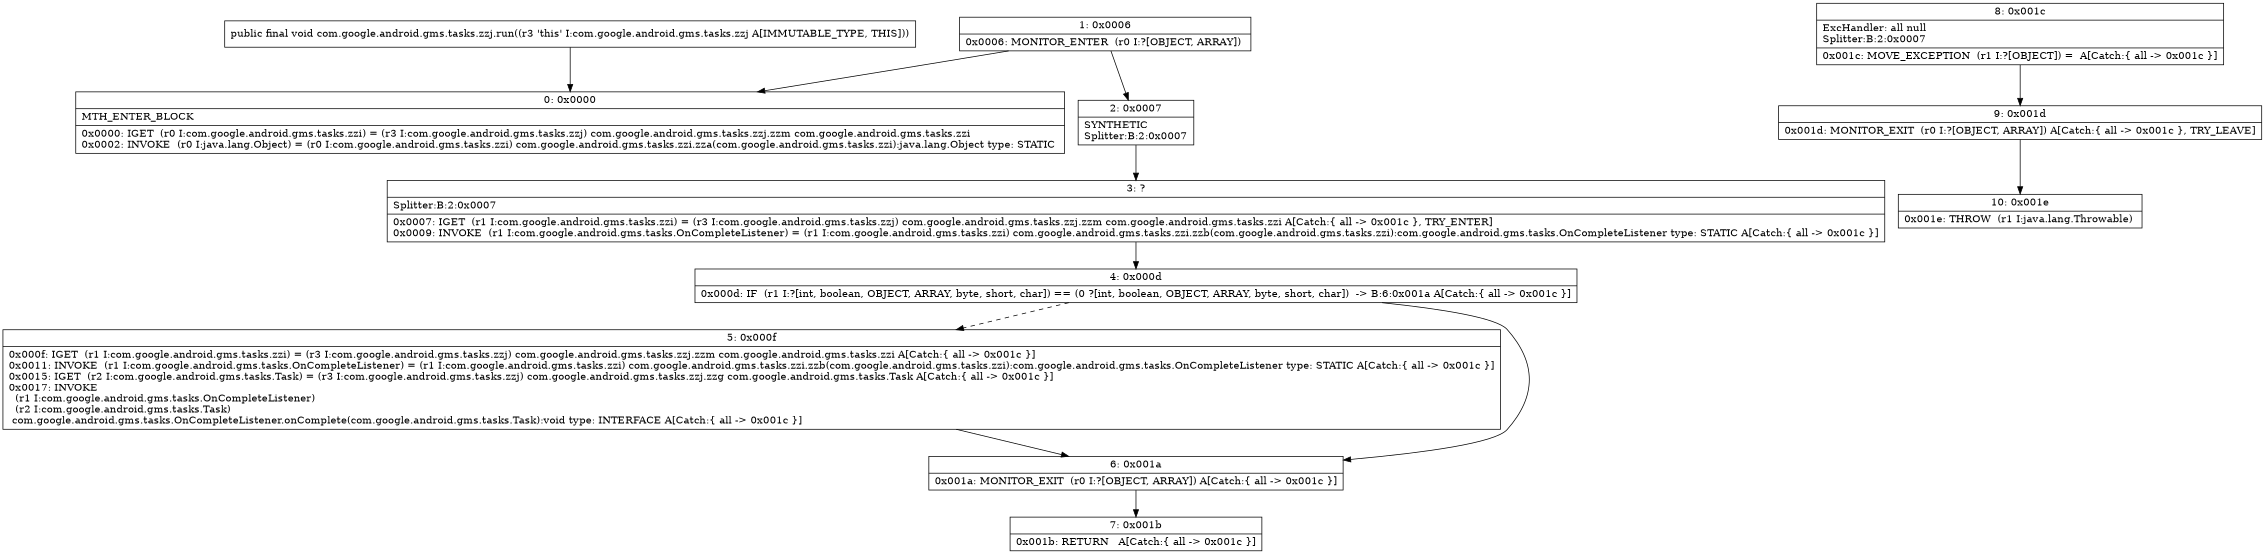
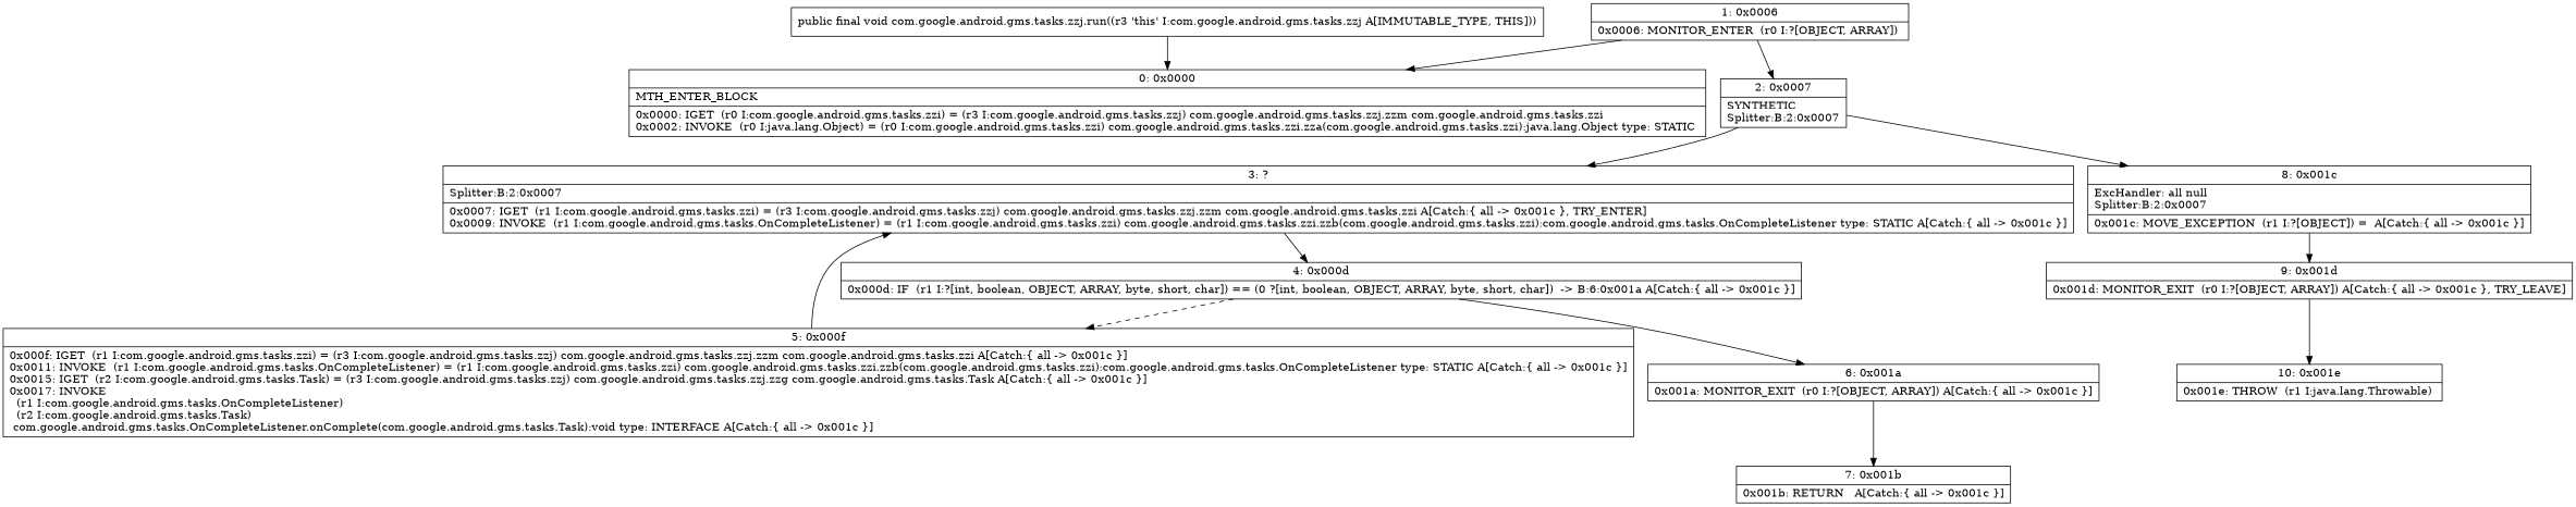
  digraph {
    node [shape=record]
    n1 [label="{0\:\ 0x0000|MTH_ENTER_BLOCK\l|0x0000: IGET  (r0 I:com.google.android.gms.tasks.zzi) = (r3 I:com.google.android.gms.tasks.zzj) com.google.android.gms.tasks.zzj.zzm com.google.android.gms.tasks.zzi \l0x0002: INVOKE  (r0 I:java.lang.Object) = (r0 I:com.google.android.gms.tasks.zzi) com.google.android.gms.tasks.zzi.zza(com.google.android.gms.tasks.zzi):java.lang.Object type: STATIC \l}"]
    n2 [label="{1\:\ 0x0006|0x0006: MONITOR_ENTER  (r0 I:?[OBJECT, ARRAY]) \l}"]
    n3 [label="{2\:\ 0x0007|SYNTHETIC\lSplitter:B:2:0x0007\l}"]
    n4 [label="{3\:\ ?|Splitter:B:2:0x0007\l|0x0007: IGET  (r1 I:com.google.android.gms.tasks.zzi) = (r3 I:com.google.android.gms.tasks.zzj) com.google.android.gms.tasks.zzj.zzm com.google.android.gms.tasks.zzi A[Catch:\{ all \-\> 0x001c \}, TRY_ENTER]\l0x0009: INVOKE  (r1 I:com.google.android.gms.tasks.OnCompleteListener) = (r1 I:com.google.android.gms.tasks.zzi) com.google.android.gms.tasks.zzi.zzb(com.google.android.gms.tasks.zzi):com.google.android.gms.tasks.OnCompleteListener type: STATIC A[Catch:\{ all \-\> 0x001c \}]\l}"]
    n5 [label="{8\:\ 0x001c|ExcHandler: all null\lSplitter:B:2:0x0007\l|0x001c: MOVE_EXCEPTION  (r1 I:?[OBJECT]) =  A[Catch:\{ all \-\> 0x001c \}]\l}"]
    n6 [label="{4\:\ 0x000d|0x000d: IF  (r1 I:?[int, boolean, OBJECT, ARRAY, byte, short, char]) == (0 ?[int, boolean, OBJECT, ARRAY, byte, short, char])  \-\> B:6:0x001a A[Catch:\{ all \-\> 0x001c \}]\l}"]
    n7 [label="{9\:\ 0x001d|0x001d: MONITOR_EXIT  (r0 I:?[OBJECT, ARRAY]) A[Catch:\{ all \-\> 0x001c \}, TRY_LEAVE]\l}"]
    n8 [label="{5\:\ 0x000f|0x000f: IGET  (r1 I:com.google.android.gms.tasks.zzi) = (r3 I:com.google.android.gms.tasks.zzj) com.google.android.gms.tasks.zzj.zzm com.google.android.gms.tasks.zzi A[Catch:\{ all \-\> 0x001c \}]\l0x0011: INVOKE  (r1 I:com.google.android.gms.tasks.OnCompleteListener) = (r1 I:com.google.android.gms.tasks.zzi) com.google.android.gms.tasks.zzi.zzb(com.google.android.gms.tasks.zzi):com.google.android.gms.tasks.OnCompleteListener type: STATIC A[Catch:\{ all \-\> 0x001c \}]\l0x0015: IGET  (r2 I:com.google.android.gms.tasks.Task) = (r3 I:com.google.android.gms.tasks.zzj) com.google.android.gms.tasks.zzj.zzg com.google.android.gms.tasks.Task A[Catch:\{ all \-\> 0x001c \}]\l0x0017: INVOKE  \l  (r1 I:com.google.android.gms.tasks.OnCompleteListener)\l  (r2 I:com.google.android.gms.tasks.Task)\l com.google.android.gms.tasks.OnCompleteListener.onComplete(com.google.android.gms.tasks.Task):void type: INTERFACE A[Catch:\{ all \-\> 0x001c \}]\l}"]
    n9 [label="{6\:\ 0x001a|0x001a: MONITOR_EXIT  (r0 I:?[OBJECT, ARRAY]) A[Catch:\{ all \-\> 0x001c \}]\l}"]
    n10 [label="{7\:\ 0x001b|0x001b: RETURN   A[Catch:\{ all \-\> 0x001c \}]\l}"]
    n11 [label="{10\:\ 0x001e|0x001e: THROW  (r1 I:java.lang.Throwable) \l}"]
    n12 [label="{public final void com.google.android.gms.tasks.zzj.run((r3 'this' I:com.google.android.gms.tasks.zzj A[IMMUTABLE_TYPE, THIS])) }"]
    n2 -> n1
    n2 -> n3
    n3 -> n4
+   n3 -> n5
    n4 -> n6
    n5 -> n7
    n6 -> n8 [style=dashed]
    n6 -> n9
    n7 -> n11
-   n8 -> n9
+   n8 -> n4
    n9 -> n10
    n12 -> n1
  }
